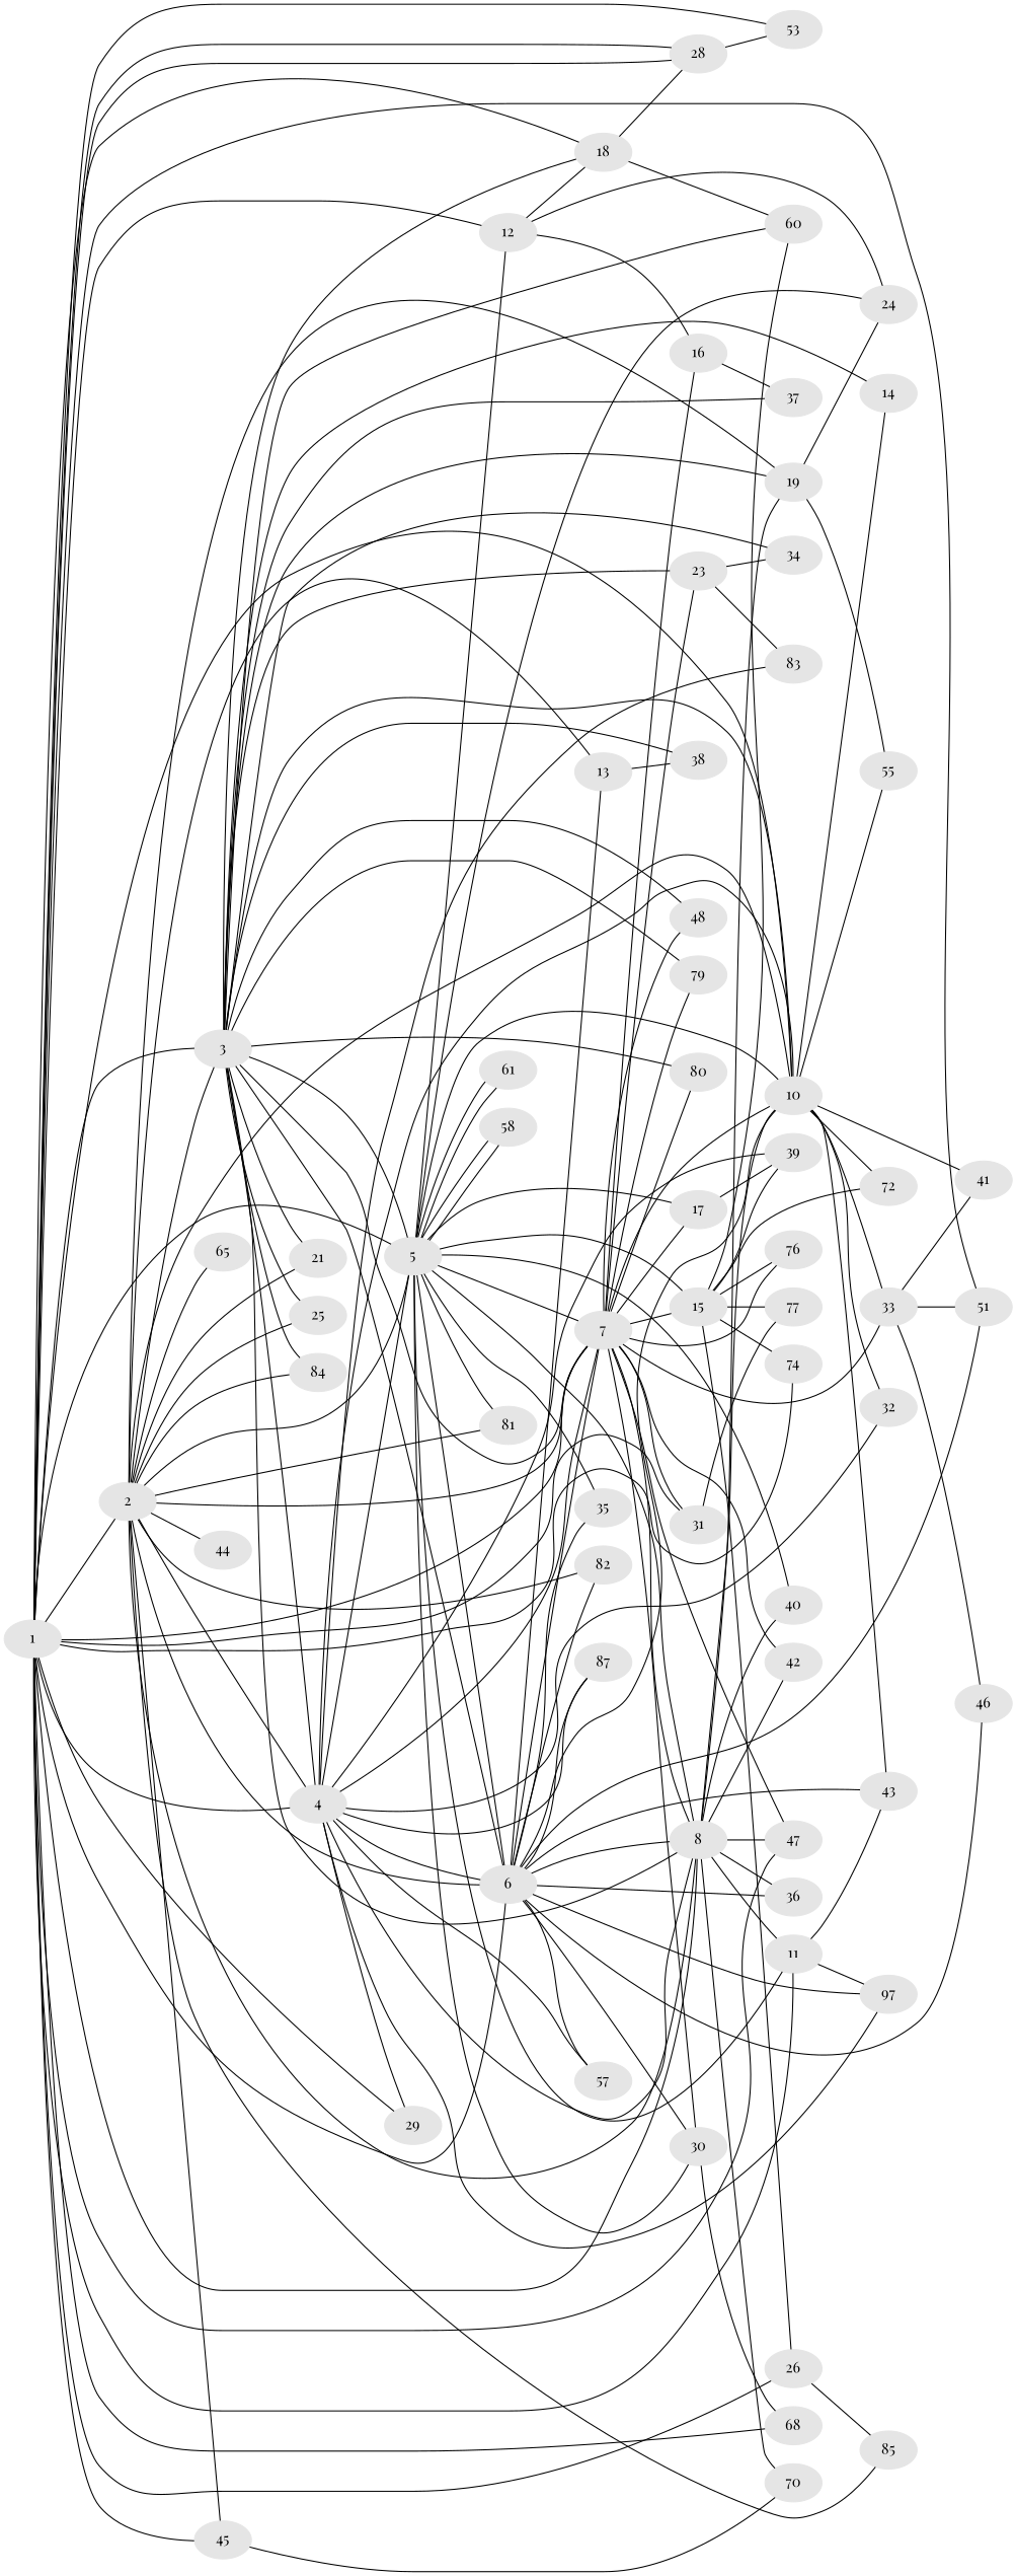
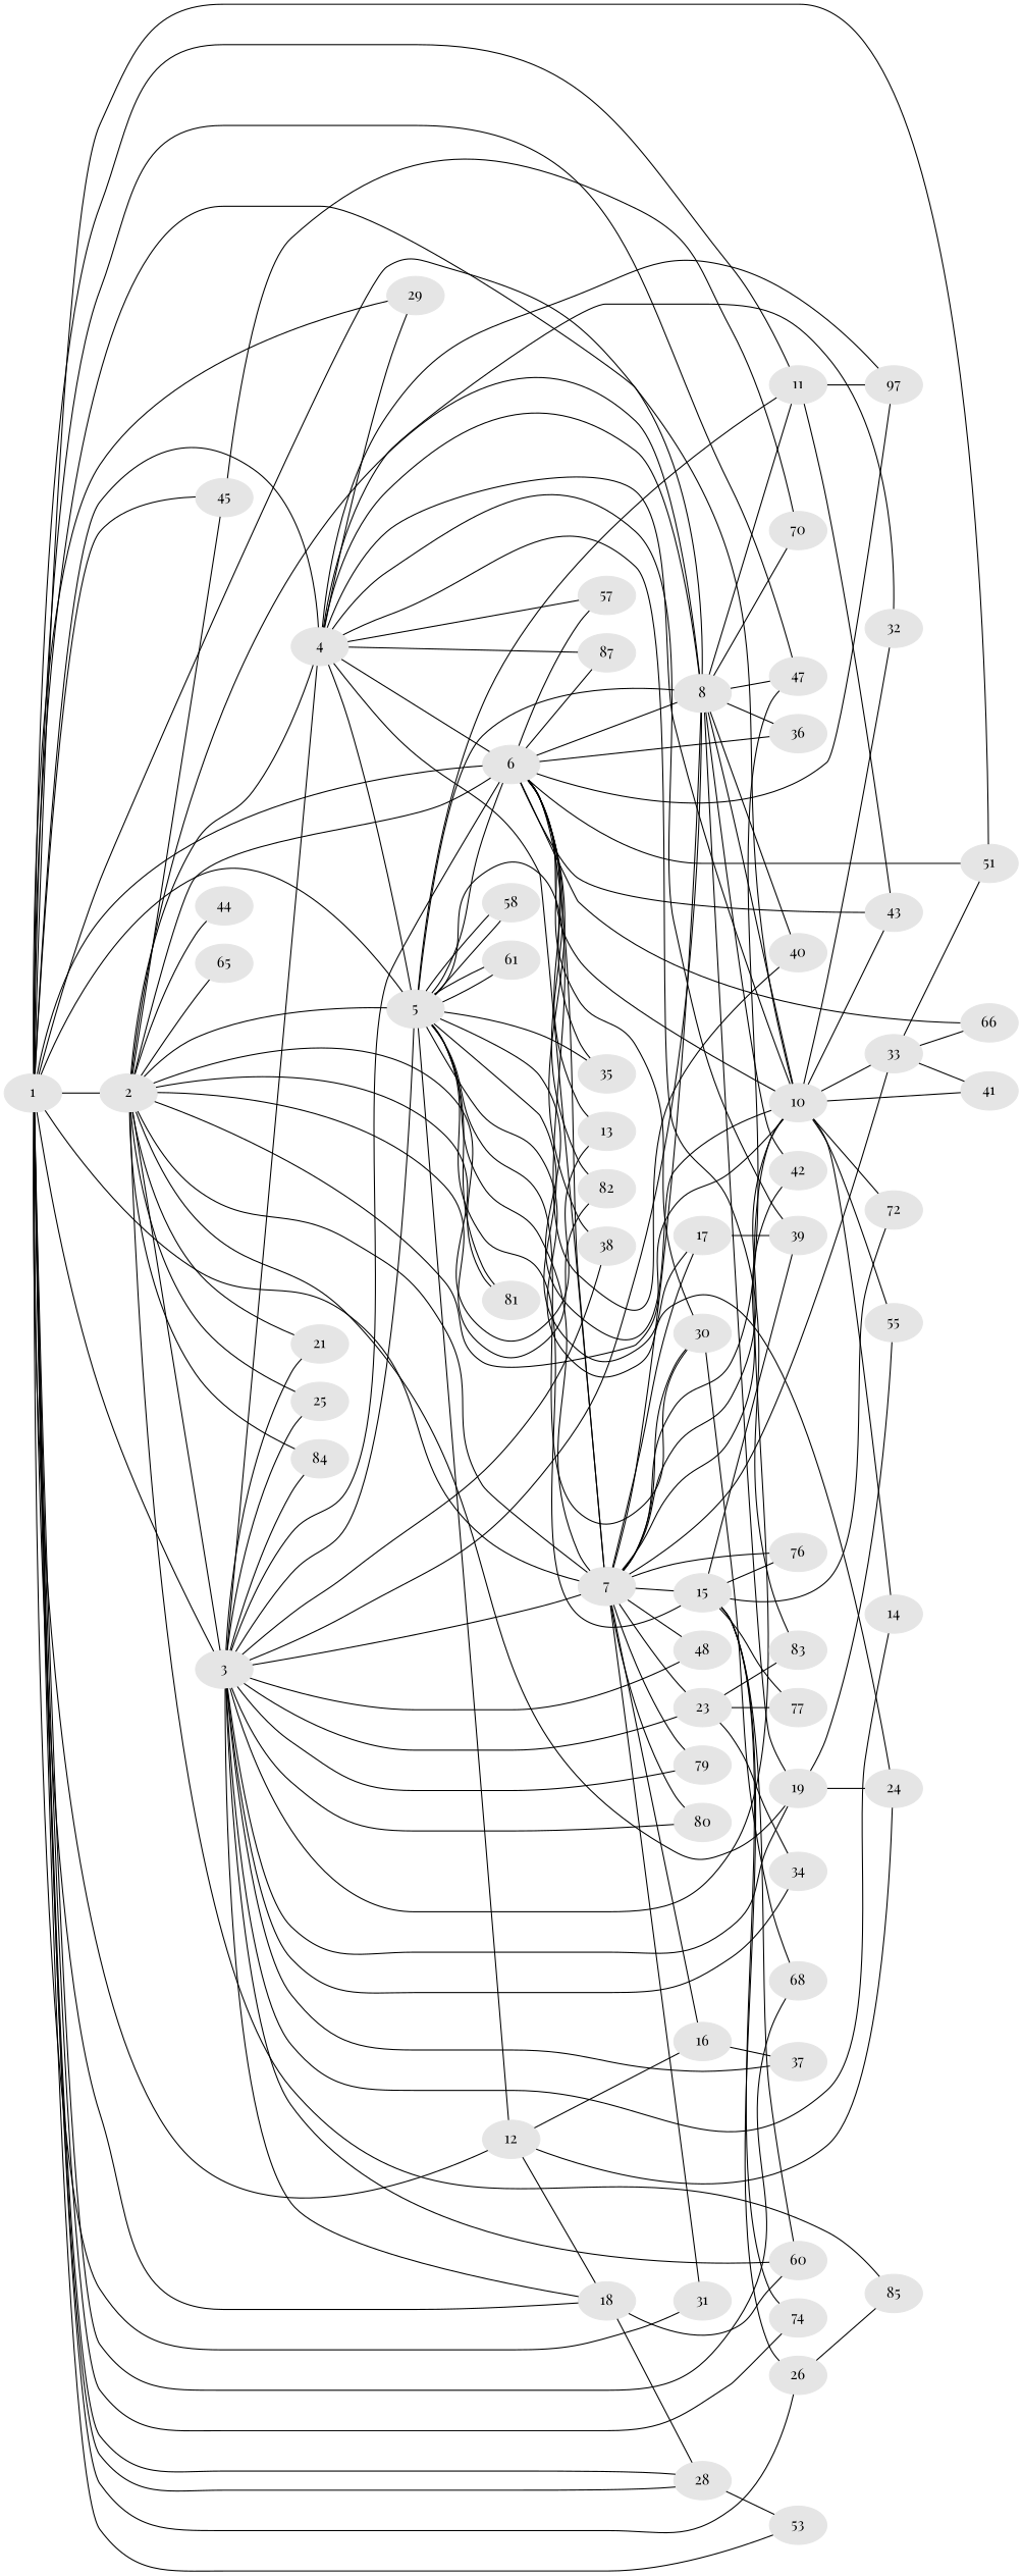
  graph {
    fontname="Playfair Display"
    rankdir=LR
    node [color=gray90 fontname="Playfair Display" style=filled]
    edge [fontname="Playfair Display"]
    1 [super="+73"]
    2 [super="+9"]
    3 [super="+46"]
    4 [super="+62"]
    5 [super="+51"]
    6 [super="+22"]
    7 [super="+75"]
    8 [super="+67"]
    10 [super="+50"]
    11 [super="+69"]
    12 [super="+20"]
    18
    26
    28 [super="+56"]
    29
    31
    45
    47 [super="+78"]
    n19 [label=51 super="+54"]
    53
    68
    74
    13
    19 [super="+63"]
    21
    25
    44
    65
    81
    82
    84
    85
    14
    23
    34
    37
    38
    48
    60 [super="+86"]
    79
    80
    n42 [label=97 super="+49"]
    32
    39 [super="+59"]
    57
    83
    87
    15 [super="+64"]
    17
    24 [super="+71"]
    30
    35
    40
    58
    61
    36
    43
-   66 [label=46]
+   66
    16
    33
    42
    76
    70
    41
    55
    72
    77
    1 -- 2 [weight=2]
    1 -- 3
    1 -- 4
    1 -- 5
    1 -- 6
    1 -- 7
    1 -- 8
    1 -- 10
    1 -- 11
    1 -- 12
    1 -- 18
    1 -- 26
    1 -- 28
    1 -- 28
    1 -- 29
    1 -- 31
    1 -- 45
    1 -- 47
    1 -- n19
    1 -- 53
    1 -- 68
    1 -- 74
    2 -- 3 [weight=2]
    2 -- 4 [weight=2]
    2 -- 5 [weight=2]
    2 -- 6 [weight=2]
    2 -- 7 [weight=2]
    2 -- 8 [weight=2]
    2 -- 10 [weight=2]
    2 -- 45
    2 -- 13
    2 -- 19
    2 -- 21
    2 -- 25
    2 -- 44 [weight=2]
    2 -- 65
    2 -- 81
    2 -- 82
    2 -- 84
    2 -- 85
    3 -- 4 [weight=2]
    3 -- 5
    3 -- 6
    3 -- 7 [weight=2]
    3 -- 8
    3 -- 10
    3 -- 18
    3 -- 19
    3 -- 21
    3 -- 25
    3 -- 84
    3 -- 14
    3 -- 23
    3 -- 34
    3 -- 37
    3 -- 38
    3 -- 48
    3 -- 60
    3 -- 79
    3 -- 80
    4 -- 5
    4 -- 6 [weight=3]
    4 -- 7
    4 -- 8
    4 -- 10
    4 -- 29
    4 -- n42
    4 -- 32
    4 -- 39
    4 -- 57
    4 -- 83
    4 -- 87
    5 -- 6
    5 -- 7
    5 -- 8
    5 -- 10
    5 -- 11 [weight=2]
    5 -- 12
    5 -- 81
    5 -- 15
    5 -- 17
    5 -- 24
    5 -- 30
    5 -- 35
    5 -- 40
    5 -- 58
    5 -- 58
    5 -- 61
    5 -- 61
    6 -- 7
    6 -- 8
    6 -- 10
    6 -- n19
    6 -- 13
    6 -- 82
-   13 -- 38
+   6 -- 38
    6 -- n42
    6 -- 57
    6 -- 87
    6 -- 30
    6 -- 35
    6 -- 36
    6 -- 43
    6 -- 66
    7 -- 8
    7 -- 10
    7 -- 31
    7 -- 47
    7 -- 23
    7 -- 48
    7 -- 79
    7 -- 80
    7 -- 15
    7 -- 17
    7 -- 30
    7 -- 16
    7 -- 33
    7 -- 42
    7 -- 76
    8 -- 10 [weight=2]
    8 -- 11
    8 -- 47
    8 -- 19
    8 -- 40
    8 -- 36
    8 -- 42
    8 -- 70
    10 -- 14
    10 -- 32
    10 -- 43
    10 -- 33
    10 -- 41
    10 -- 55
    10 -- 72
    11 -- n42
    11 -- 43
    12 -- 18
    12 -- 24
    12 -- 16
    18 -- 28
    18 -- 60
    26 -- 85
    28 -- 53
-   31 -- 77
+   23 -- 77
    45 -- 70
    19 -- 24
    19 -- 55
    23 -- 34
    23 -- 83
    15 -- 26
    15 -- 74
    15 -- 60
    15 -- 39
    15 -- 76
    15 -- 72
    15 -- 77
    17 -- 39
    30 -- 68
    16 -- 37
    33 -- n19
    33 -- 66
    33 -- 41
  }
